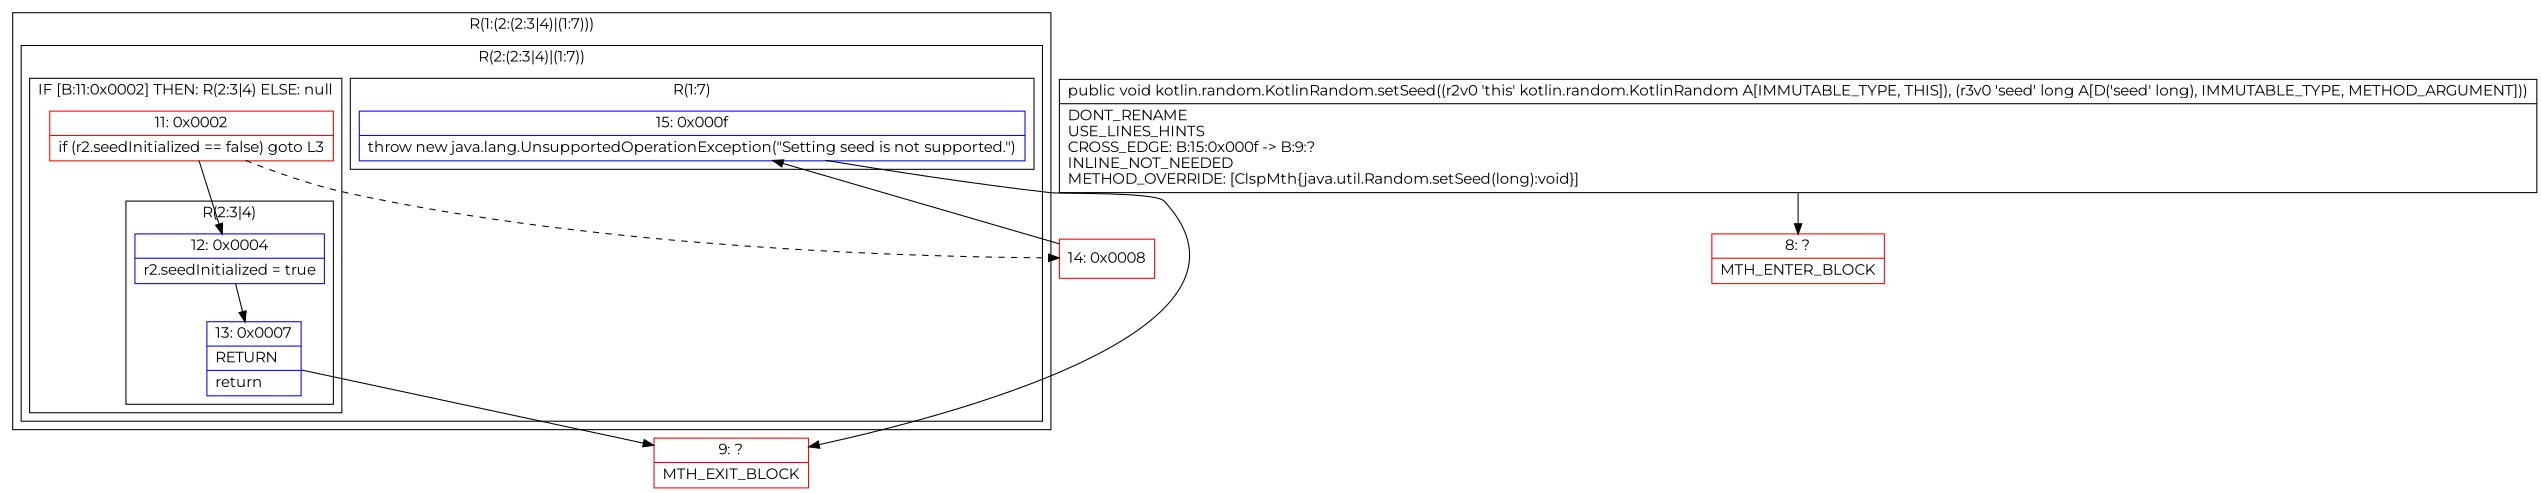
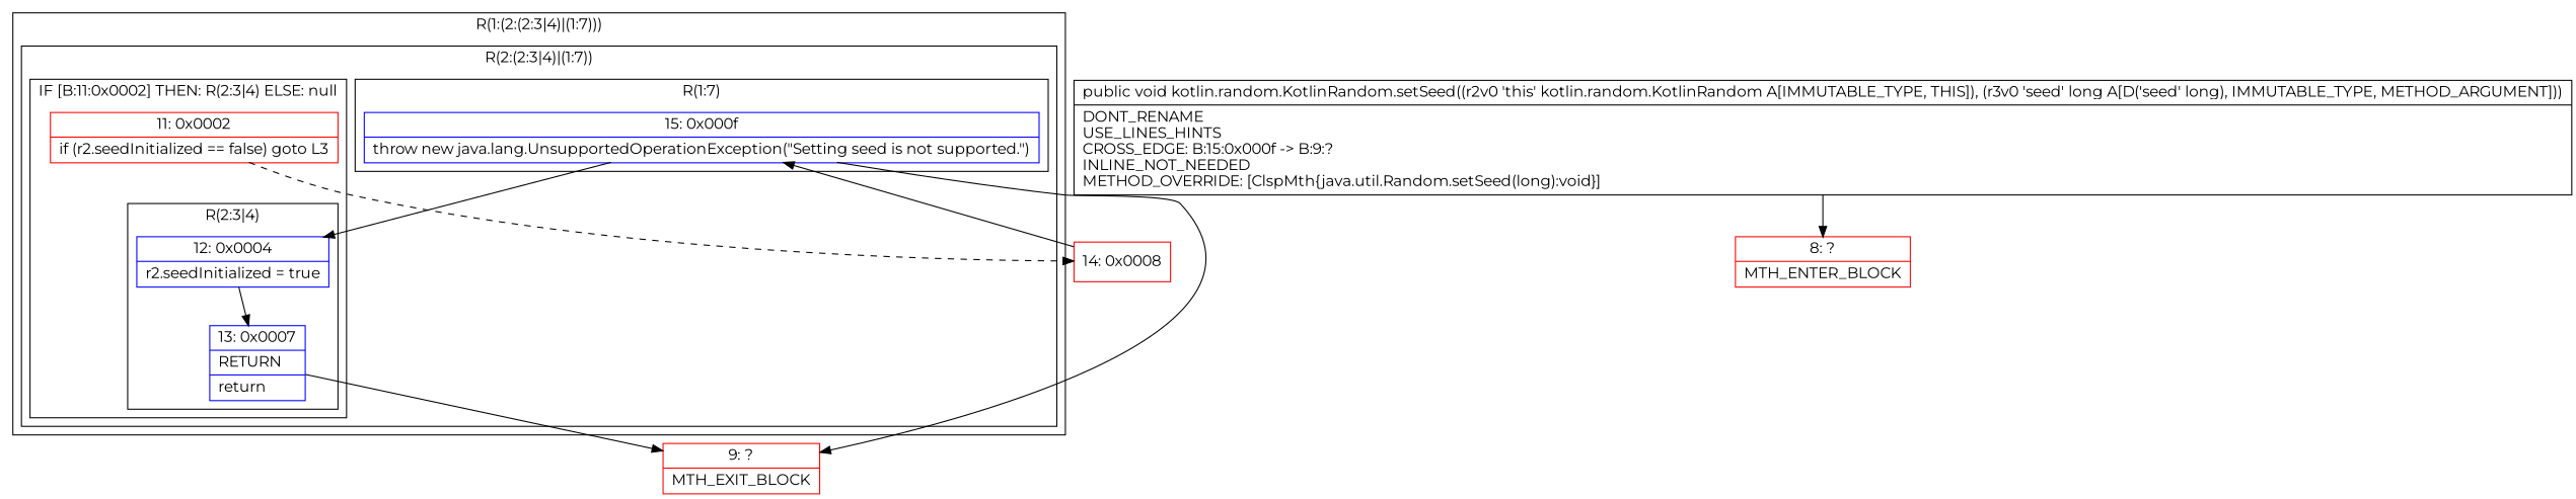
  digraph {
    fontname=Montserrat
    node [color=red fontname=Montserrat shape=record]
    edge [fontname=Montserrat]
    n1 [color=blue label="{12\:\ 0x0004|r2.seedInitialized = true\l}"]
    n2 [color=blue label="{13\:\ 0x0007|RETURN\l|return\l}"]
    n3 [label="{11\:\ 0x0002|if (r2.seedInitialized == false) goto L3\l}"]
    n4 [color=blue label="{15\:\ 0x000f|throw new java.lang.UnsupportedOperationException(\"Setting seed is not supported.\")\l}"]
    n5 [label="{9\:\ ?|MTH_EXIT_BLOCK\l}"]
    n6 [label="{14\:\ 0x0008}"]
    n7 [label="{8\:\ ?|MTH_ENTER_BLOCK\l}"]
    n8 [label="{public void kotlin.random.KotlinRandom.setSeed((r2v0 'this' kotlin.random.KotlinRandom A[IMMUTABLE_TYPE, THIS]), (r3v0 'seed' long A[D('seed' long), IMMUTABLE_TYPE, METHOD_ARGUMENT]))  | DONT_RENAME\lUSE_LINES_HINTS\lCROSS_EDGE: B:15:0x000f \-\> B:9:?\lINLINE_NOT_NEEDED\lMETHOD_OVERRIDE: [ClspMth\{java.util.Random.setSeed(long):void\}]\l}" color=""]
    subgraph cluster_1 {
      label="R(1:(2:(2:3|4)|(1:7)))"
      subgraph cluster_2 {
        label="R(2:(2:3|4)|(1:7))"
        subgraph cluster_3 {
          label="IF [B:11:0x0002] THEN: R(2:3|4) ELSE: null"
          n3
          subgraph cluster_4 {
            label="R(2:3|4)"
            n1
            n2
          }
        }
        subgraph cluster_5 {
          label="R(1:7)"
          n4
        }
      }
    }
    n1 -> n2
    n2 -> n5
-   n3 -> n1
+   n4 -> n1
    n3 -> n6 [style=dashed]
    n4 -> n5
    n6 -> n4
    n8 -> n7
  }
